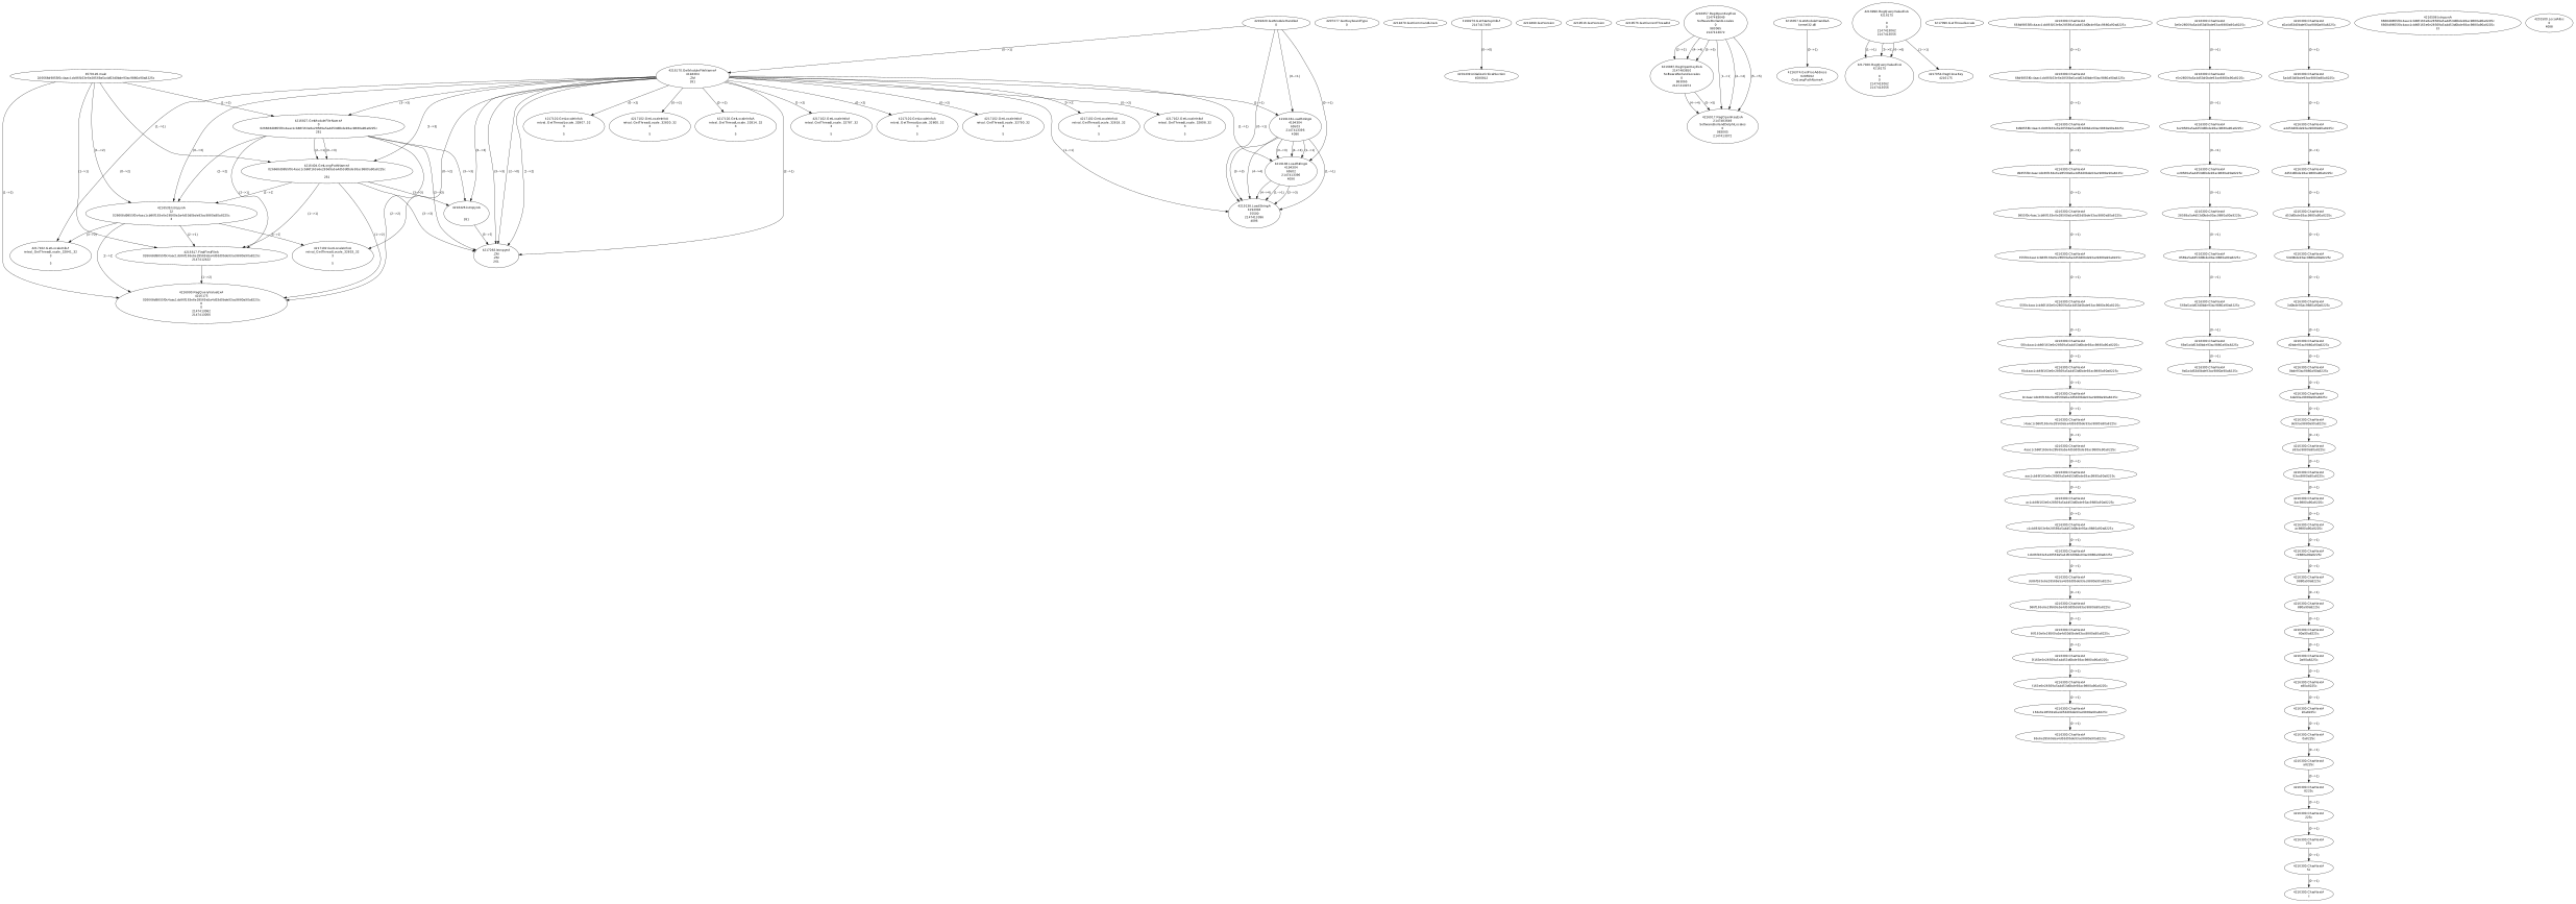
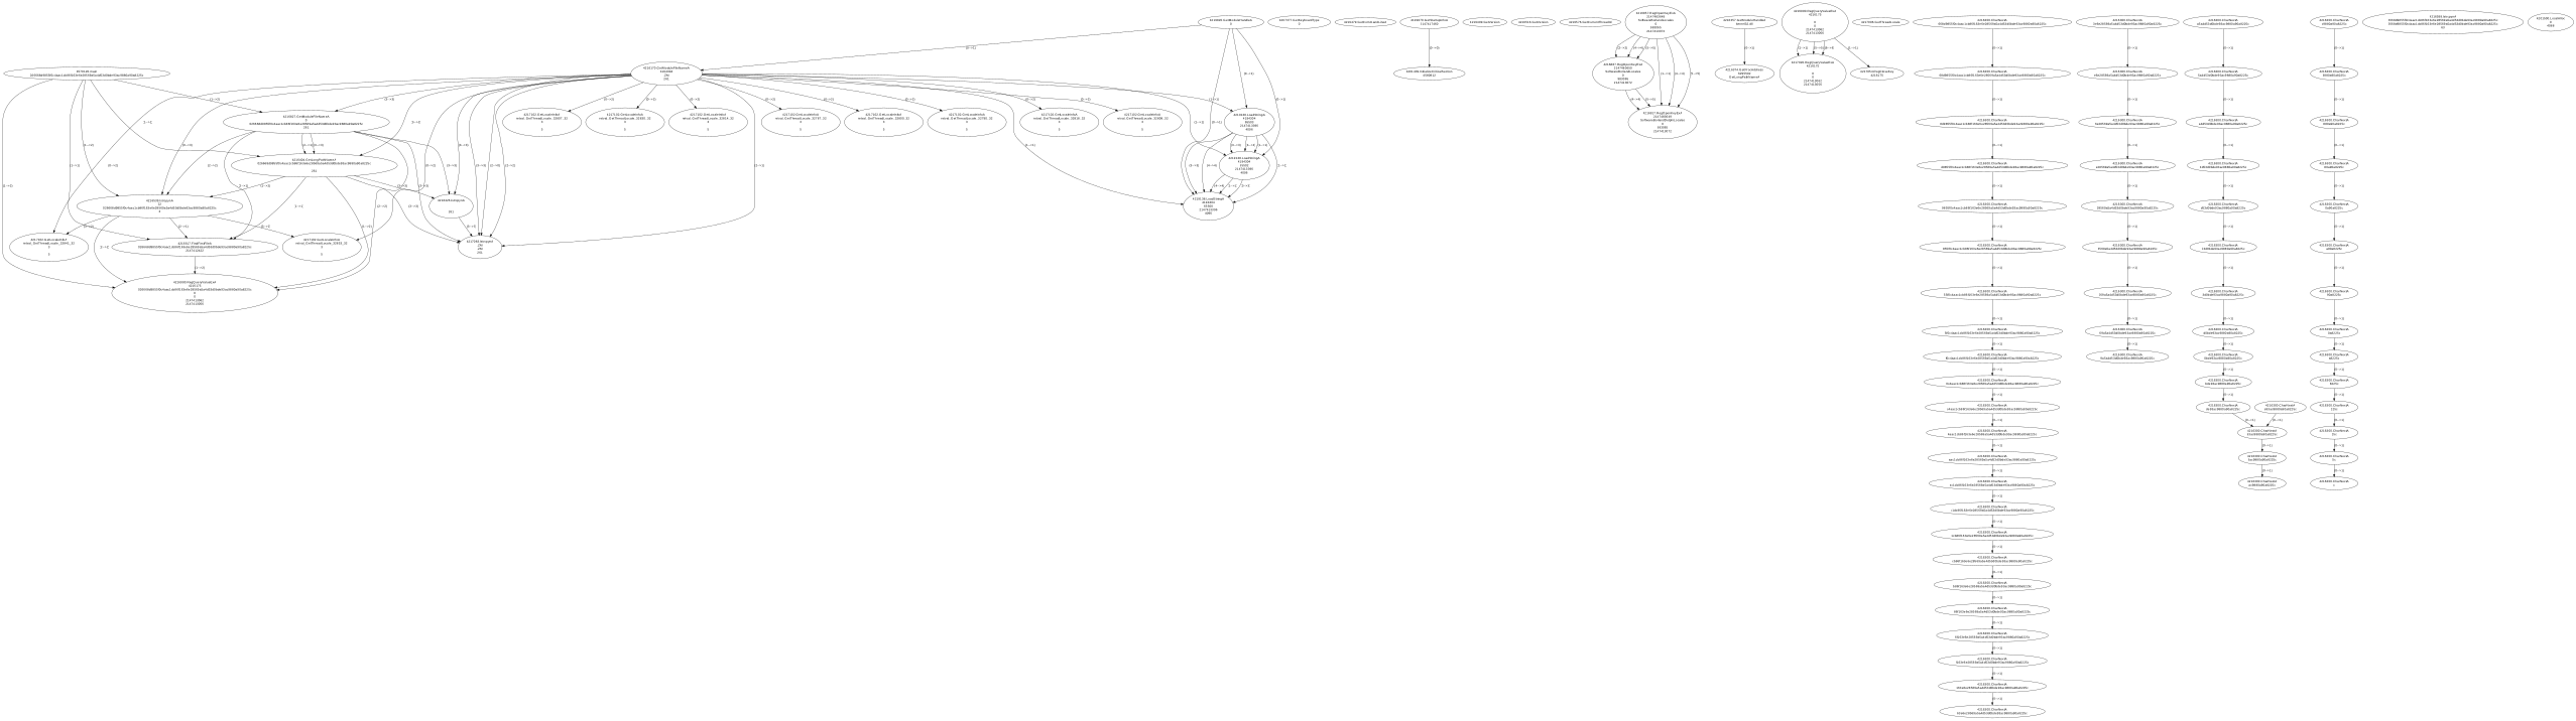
  digraph {
    fontname="Liberation Sans"
    node [fontname="Liberation Sans"]
    edge [fontname="Liberation Sans"]
    n1 [label="4570120.main\n026668d9855f0c4aac1cb86f163e6e28569a5a4d53d0bde93ac9880a90a8225c"]
    n2 [label="4216827.GetModuleFileNameA\n0\n026668d9855f0c4aac1cb86f163e6e28569a5a4d53d0bde93ac9880a90a8225c\n261"]
    n3 [label="4216404.GetLongPathNameA\n026668d9855f0c4aac1cb86f163e6e28569a5a4d53d0bde93ac9880a90a8225c\n\n261"]
    n4 [label="4216539.lstrcpynA\n02\n026668d9855f0c4aac1cb86f163e6e28569a5a4d53d0bde93ac9880a90a8225c\n3"]
    n5 [label="4216617.FindFirstFileA\n026668d9855f0c4aac1cb86f163e6e28569a5a4d53d0bde93ac9880a90a8225c\n2147412422"]
    n6 [label="4216990.RegQueryValueExA\n4216175\n026668d9855f0c4aac1cb86f163e6e28569a5a4d53d0bde93ac9880a90a8225c\n0\n0\n2147413062\n2147413056"]
    n7 [label="4216426.lstrcpynA\n\n\n261"]
    n8 [label="4217083.lstrcpynA\n.ZM\n.ZM\n261"]
    n9 [label="4217102.GetLocaleInfoA\nretval_GetThreadLocale_32853_32\n3\n\n5"]
    n10 [label="4217102.GetLocaleInfoA\nretval_GetThreadLocale_32841_32\n3\n\n5"]
    n11 [label="4219820.GetModuleHandleA\n0"]
    n12 [label="4216170.GetModuleFileNameA\n4194304\n.ZM\n261"]
    n13 [label="4219138.LoadStringA\n4194304\n65503\n2147413396\n4096"]
    n14 [label="4219138.LoadStringA\n4194304\n65502\n2147413396\n4096"]
    n15 [label="4219138.LoadStringA\n4194304\n65500\n2147413396\n4096"]
    n16 [label="4217102.GetLocaleInfoA\nretval_GetThreadLocale_32807_32\n3\n\n5"]
    n17 [label="4217102.GetLocaleInfoA\nretval_GetThreadLocale_32830_32\n3\n\n5"]
    n18 [label="4217102.GetLocaleInfoA\nretval_GetThreadLocale_32814_32\n3\n\n5"]
    n19 [label="4217102.GetLocaleInfoA\nretval_GetThreadLocale_32787_32\n3\n\n5"]
    n20 [label="4217102.GetLocaleInfoA\nretval_GetThreadLocale_32800_32\n3\n\n5"]
    n21 [label="4217102.GetLocaleInfoA\nretval_GetThreadLocale_32790_32\n3\n\n5"]
    n22 [label="4217102.GetLocaleInfoA\nretval_GetThreadLocale_32818_32\n3\n\n5"]
    n23 [label="4217102.GetLocaleInfoA\nretval_GetThreadLocale_32808_32\n3\n\n5"]
    n24 [label="4207377.GetKeyboardType\n0"]
    n25 [label="4219479.GetCommandLineA\n"]
    n26 [label="4199270.GetStartupInfoA\n2147417460"]
    n27 [label="4201439.InitializeCriticalSection\n4580812"]
    n28 [label="4219499.GetVersion\n"]
    n29 [label="4219516.GetVersion\n"]
    n30 [label="4219576.GetCurrentThreadId\n"]
    n31 [label="4216857.RegOpenKeyExA\n2147483649\nSoftware\Borland\Locales\n0\n983065\n2147413072"]
    n32 [label="4216887.RegOpenKeyExA\n2147483650\nSoftware\Borland\Locales\n0\n983065\n2147413072"]
    n33 [label="4216917.RegOpenKeyExA\n2147483649\nSoftware\Borland\Delphi\Locales\n0\n983065\n2147413072"]
    n34 [label="4216357.GetModuleHandleA\nkernel32.dll"]
    n35 [label="4216374.GetProcAddress\n6295592\nGetLongPathNameA"]
    n36 [label="4216990.RegQueryValueExA\n4216175\n\n0\n0\n2147413062\n2147413056"]
    n37 [label="4217020.RegQueryValueExA\n4216175\n\n0\n0\n2147413062\n2147413056"]
    n38 [label="4217054.RegCloseKey\n4216175"]
    n39 [label="4217096.GetThreadLocale\n"]
    n40 [label="4216300.CharNextA\n668d9855f0c4aac1cb86f163e6e28569a5a4d53d0bde93ac9880a90a8225c"]
    n41 [label="4216300.CharNextA\n68d9855f0c4aac1cb86f163e6e28569a5a4d53d0bde93ac9880a90a8225c"]
    n42 [label="4216300.CharNextA\n8d9855f0c4aac1cb86f163e6e28569a5a4d53d0bde93ac9880a90a8225c"]
    n43 [label="4216300.CharNextA\nd9855f0c4aac1cb86f163e6e28569a5a4d53d0bde93ac9880a90a8225c"]
    n44 [label="4216300.CharNextA\n9855f0c4aac1cb86f163e6e28569a5a4d53d0bde93ac9880a90a8225c"]
    n45 [label="4216300.CharNextA\n855f0c4aac1cb86f163e6e28569a5a4d53d0bde93ac9880a90a8225c"]
    n46 [label="4216300.CharNextA\n55f0c4aac1cb86f163e6e28569a5a4d53d0bde93ac9880a90a8225c"]
    n47 [label="4216300.CharNextA\n5f0c4aac1cb86f163e6e28569a5a4d53d0bde93ac9880a90a8225c"]
    n48 [label="4216300.CharNextA\nf0c4aac1cb86f163e6e28569a5a4d53d0bde93ac9880a90a8225c"]
    n49 [label="4216300.CharNextA\n0c4aac1cb86f163e6e28569a5a4d53d0bde93ac9880a90a8225c"]
    n50 [label="4216300.CharNextA\nc4aac1cb86f163e6e28569a5a4d53d0bde93ac9880a90a8225c"]
    n51 [label="4216300.CharNextA\n4aac1cb86f163e6e28569a5a4d53d0bde93ac9880a90a8225c"]
    n52 [label="4216300.CharNextA\naac1cb86f163e6e28569a5a4d53d0bde93ac9880a90a8225c"]
    n53 [label="4216300.CharNextA\nac1cb86f163e6e28569a5a4d53d0bde93ac9880a90a8225c"]
    n54 [label="4216300.CharNextA\nc1cb86f163e6e28569a5a4d53d0bde93ac9880a90a8225c"]
    n55 [label="4216300.CharNextA\n1cb86f163e6e28569a5a4d53d0bde93ac9880a90a8225c"]
    n56 [label="4216300.CharNextA\ncb86f163e6e28569a5a4d53d0bde93ac9880a90a8225c"]
    n57 [label="4216300.CharNextA\nb86f163e6e28569a5a4d53d0bde93ac9880a90a8225c"]
    n58 [label="4216300.CharNextA\n86f163e6e28569a5a4d53d0bde93ac9880a90a8225c"]
    n59 [label="4216300.CharNextA\n6f163e6e28569a5a4d53d0bde93ac9880a90a8225c"]
    n60 [label="4216300.CharNextA\nf163e6e28569a5a4d53d0bde93ac9880a90a8225c"]
    n61 [label="4216300.CharNextA\n163e6e28569a5a4d53d0bde93ac9880a90a8225c"]
    n62 [label="4216300.CharNextA\n63e6e28569a5a4d53d0bde93ac9880a90a8225c"]
    n63 [label="4216300.CharNextA\n3e6e28569a5a4d53d0bde93ac9880a90a8225c"]
    n64 [label="4216300.CharNextA\ne6e28569a5a4d53d0bde93ac9880a90a8225c"]
    n65 [label="4216300.CharNextA\n6e28569a5a4d53d0bde93ac9880a90a8225c"]
    n66 [label="4216300.CharNextA\ne28569a5a4d53d0bde93ac9880a90a8225c"]
    n67 [label="4216300.CharNextA\n28569a5a4d53d0bde93ac9880a90a8225c"]
    n68 [label="4216300.CharNextA\n8569a5a4d53d0bde93ac9880a90a8225c"]
    n69 [label="4216300.CharNextA\n569a5a4d53d0bde93ac9880a90a8225c"]
    n70 [label="4216300.CharNextA\n69a5a4d53d0bde93ac9880a90a8225c"]
    n71 [label="4216300.CharNextA\n9a5a4d53d0bde93ac9880a90a8225c"]
    n72 [label="4216300.CharNextA\na5a4d53d0bde93ac9880a90a8225c"]
    n73 [label="4216300.CharNextA\n5a4d53d0bde93ac9880a90a8225c"]
    n74 [label="4216300.CharNextA\na4d53d0bde93ac9880a90a8225c"]
    n75 [label="4216300.CharNextA\n4d53d0bde93ac9880a90a8225c"]
    n76 [label="4216300.CharNextA\nd53d0bde93ac9880a90a8225c"]
    n77 [label="4216300.CharNextA\n53d0bde93ac9880a90a8225c"]
    n78 [label="4216300.CharNextA\n3d0bde93ac9880a90a8225c"]
    n79 [label="4216300.CharNextA\nd0bde93ac9880a90a8225c"]
    n80 [label="4216300.CharNextA\n0bde93ac9880a90a8225c"]
    n81 [label="4216300.CharNextA\nbde93ac9880a90a8225c"]
    n82 [label="4216300.CharNextA\nde93ac9880a90a8225c"]
    n83 [label="4216300.CharNextA\ne93ac9880a90a8225c"]
    n84 [label="4216300.CharNextA\n93ac9880a90a8225c"]
    n85 [label="4216300.CharNextA\n3ac9880a90a8225c"]
    n86 [label="4216300.CharNextA\nac9880a90a8225c"]
    n87 [label="4216300.CharNextA\nc9880a90a8225c"]
    n88 [label="4216300.CharNextA\n9880a90a8225c"]
    n89 [label="4216300.CharNextA\n880a90a8225c"]
    n90 [label="4216300.CharNextA\n80a90a8225c"]
    n91 [label="4216300.CharNextA\n0a90a8225c"]
    n92 [label="4216300.CharNextA\na90a8225c"]
    n93 [label="4216300.CharNextA\n90a8225c"]
    n94 [label="4216300.CharNextA\n0a8225c"]
    n95 [label="4216300.CharNextA\na8225c"]
    n96 [label="4216300.CharNextA\n8225c"]
    n97 [label="4216300.CharNextA\n225c"]
    n98 [label="4216300.CharNextA\n25c"]
    n99 [label="4216300.CharNextA\n5c"]
    n100 [label="4216300.CharNextA\nc"]
    n101 [label="4216598.lstrcpynA\n6668d9855f0c4aac1cb86f163e6e28569a5a4d53d0bde93ac9880a90a8225c\n6668d9855f0c4aac1cb86f163e6e28569a5a4d53d0bde93ac9880a90a8225c\n63"]
    n102 [label="4201500.LocalAlloc\n0\n4088"]
    n1 -> n2 [label="(1-->2)"]
    n1 -> n3 [label="(1-->1)"]
    n1 -> n4 [label="(1-->2)"]
    n1 -> n5 [label="(1-->1)"]
    n1 -> n6 [label="(1-->2)"]
    n2 -> n3 [label="(2-->1)"]
    n2 -> n3 [label="(3-->3)"]
    n2 -> n4 [label="(2-->2)"]
    n2 -> n5 [label="(2-->1)"]
    n2 -> n6 [label="(2-->2)"]
    n2 -> n7 [label="(3-->3)"]
    n2 -> n8 [label="(3-->3)"]
    n3 -> n4 [label="(1-->2)"]
    n3 -> n5 [label="(1-->1)"]
    n3 -> n6 [label="(1-->2)"]
    n3 -> n7 [label="(3-->3)"]
    n3 -> n8 [label="(3-->3)"]
    n4 -> n5 [label="(2-->1)"]
    n4 -> n6 [label="(2-->2)"]
    n4 -> n9 [label="(3-->2)"]
    n4 -> n10 [label="(3-->2)"]
    n5 -> n6 [label="(1-->2)"]
    n7 -> n8 [label="(3-->3)"]
    n11 -> n12 [label="(0-->1)"]
    n11 -> n13 [label="(0-->1)"]
    n11 -> n14 [label="(0-->1)"]
    n11 -> n15 [label="(0-->1)"]
    n12 -> n2 [label="(3-->3)"]
    n12 -> n3 [label="(3-->3)"]
    n12 -> n4 [label="(0-->3)"]
    n12 -> n7 [label="(3-->3)"]
    n12 -> n8 [label="(2-->1)"]
    n12 -> n8 [label="(2-->2)"]
    n12 -> n8 [label="(3-->3)"]
    n12 -> n8 [label="(2-->0)"]
    n12 -> n9 [label="(0-->2)"]
    n12 -> n10 [label="(0-->2)"]
    n12 -> n13 [label="(1-->1)"]
    n12 -> n14 [label="(1-->1)"]
    n12 -> n15 [label="(1-->1)"]
    n12 -> n16 [label="(0-->2)"]
    n12 -> n17 [label="(0-->2)"]
    n12 -> n18 [label="(0-->2)"]
    n12 -> n19 [label="(0-->2)"]
    n12 -> n20 [label="(0-->2)"]
    n12 -> n21 [label="(0-->2)"]
    n12 -> n22 [label="(0-->2)"]
    n12 -> n23 [label="(0-->2)"]
    n13 -> n14 [label="(1-->1)"]
    n13 -> n14 [label="(3-->3)"]
    n13 -> n14 [label="(4-->4)"]
    n13 -> n15 [label="(1-->1)"]
    n13 -> n15 [label="(3-->3)"]
    n13 -> n15 [label="(4-->4)"]
    n14 -> n15 [label="(1-->1)"]
    n14 -> n15 [label="(3-->3)"]
    n14 -> n15 [label="(4-->4)"]
    n26 -> n27 [label="(0-->0)"]
    n31 -> n32 [label="(2-->2)"]
    n31 -> n32 [label="(4-->4)"]
    n31 -> n32 [label="(5-->5)"]
    n31 -> n33 [label="(1-->1)"]
    n31 -> n33 [label="(4-->4)"]
    n31 -> n33 [label="(5-->5)"]
    n32 -> n33 [label="(4-->4)"]
    n32 -> n33 [label="(5-->5)"]
    n34 -> n35 [label="(0-->1)"]
    n36 -> n37 [label="(1-->1)"]
    n36 -> n37 [label="(5-->5)"]
    n36 -> n37 [label="(6-->6)"]
    n36 -> n38 [label="(1-->1)"]
    n40 -> n41 [label="(0-->1)"]
    n41 -> n42 [label="(0-->1)"]
    n42 -> n43 [label="(0-->1)"]
    n43 -> n44 [label="(0-->1)"]
    n44 -> n45 [label="(0-->1)"]
    n45 -> n46 [label="(0-->1)"]
    n46 -> n47 [label="(0-->1)"]
    n47 -> n48 [label="(0-->1)"]
    n48 -> n49 [label="(0-->1)"]
    n49 -> n50 [label="(0-->1)"]
    n50 -> n51 [label="(0-->1)"]
    n51 -> n52 [label="(0-->1)"]
    n52 -> n53 [label="(0-->1)"]
    n53 -> n54 [label="(0-->1)"]
    n54 -> n55 [label="(0-->1)"]
    n55 -> n56 [label="(0-->1)"]
    n56 -> n57 [label="(0-->1)"]
    n57 -> n58 [label="(0-->1)"]
    n58 -> n59 [label="(0-->1)"]
    n59 -> n60 [label="(0-->1)"]
    n60 -> n61 [label="(0-->1)"]
    n61 -> n62 [label="(0-->1)"]
    n63 -> n64 [label="(0-->1)"]
    n64 -> n65 [label="(0-->1)"]
    n65 -> n66 [label="(0-->1)"]
    n66 -> n67 [label="(0-->1)"]
    n67 -> n68 [label="(0-->1)"]
    n68 -> n69 [label="(0-->1)"]
    n69 -> n70 [label="(0-->1)"]
    n70 -> n71 [label="(0-->1)"]
    n72 -> n73 [label="(0-->1)"]
    n73 -> n74 [label="(0-->1)"]
    n74 -> n75 [label="(0-->1)"]
    n75 -> n76 [label="(0-->1)"]
    n76 -> n77 [label="(0-->1)"]
    n77 -> n78 [label="(0-->1)"]
    n78 -> n79 [label="(0-->1)"]
    n79 -> n80 [label="(0-->1)"]
    n80 -> n81 [label="(0-->1)"]
    n81 -> n82 [label="(0-->1)"]
-   n82 -> n83 [label="(0-->1)"]
+   n82 -> n84 [label="(0-->1)"]
    n83 -> n84 [label="(0-->1)"]
    n84 -> n85 [label="(0-->1)"]
    n85 -> n86 [label="(0-->1)"]
-   n86 -> n87 [label="(0-->1)"]
    n87 -> n88 [label="(0-->1)"]
    n88 -> n89 [label="(0-->1)"]
    n89 -> n90 [label="(0-->1)"]
    n90 -> n91 [label="(0-->1)"]
    n91 -> n92 [label="(0-->1)"]
    n92 -> n93 [label="(0-->1)"]
    n93 -> n94 [label="(0-->1)"]
    n94 -> n95 [label="(0-->1)"]
    n95 -> n96 [label="(0-->1)"]
    n96 -> n97 [label="(0-->1)"]
    n97 -> n98 [label="(0-->1)"]
    n98 -> n99 [label="(0-->1)"]
    n99 -> n100 [label="(0-->1)"]
  }
